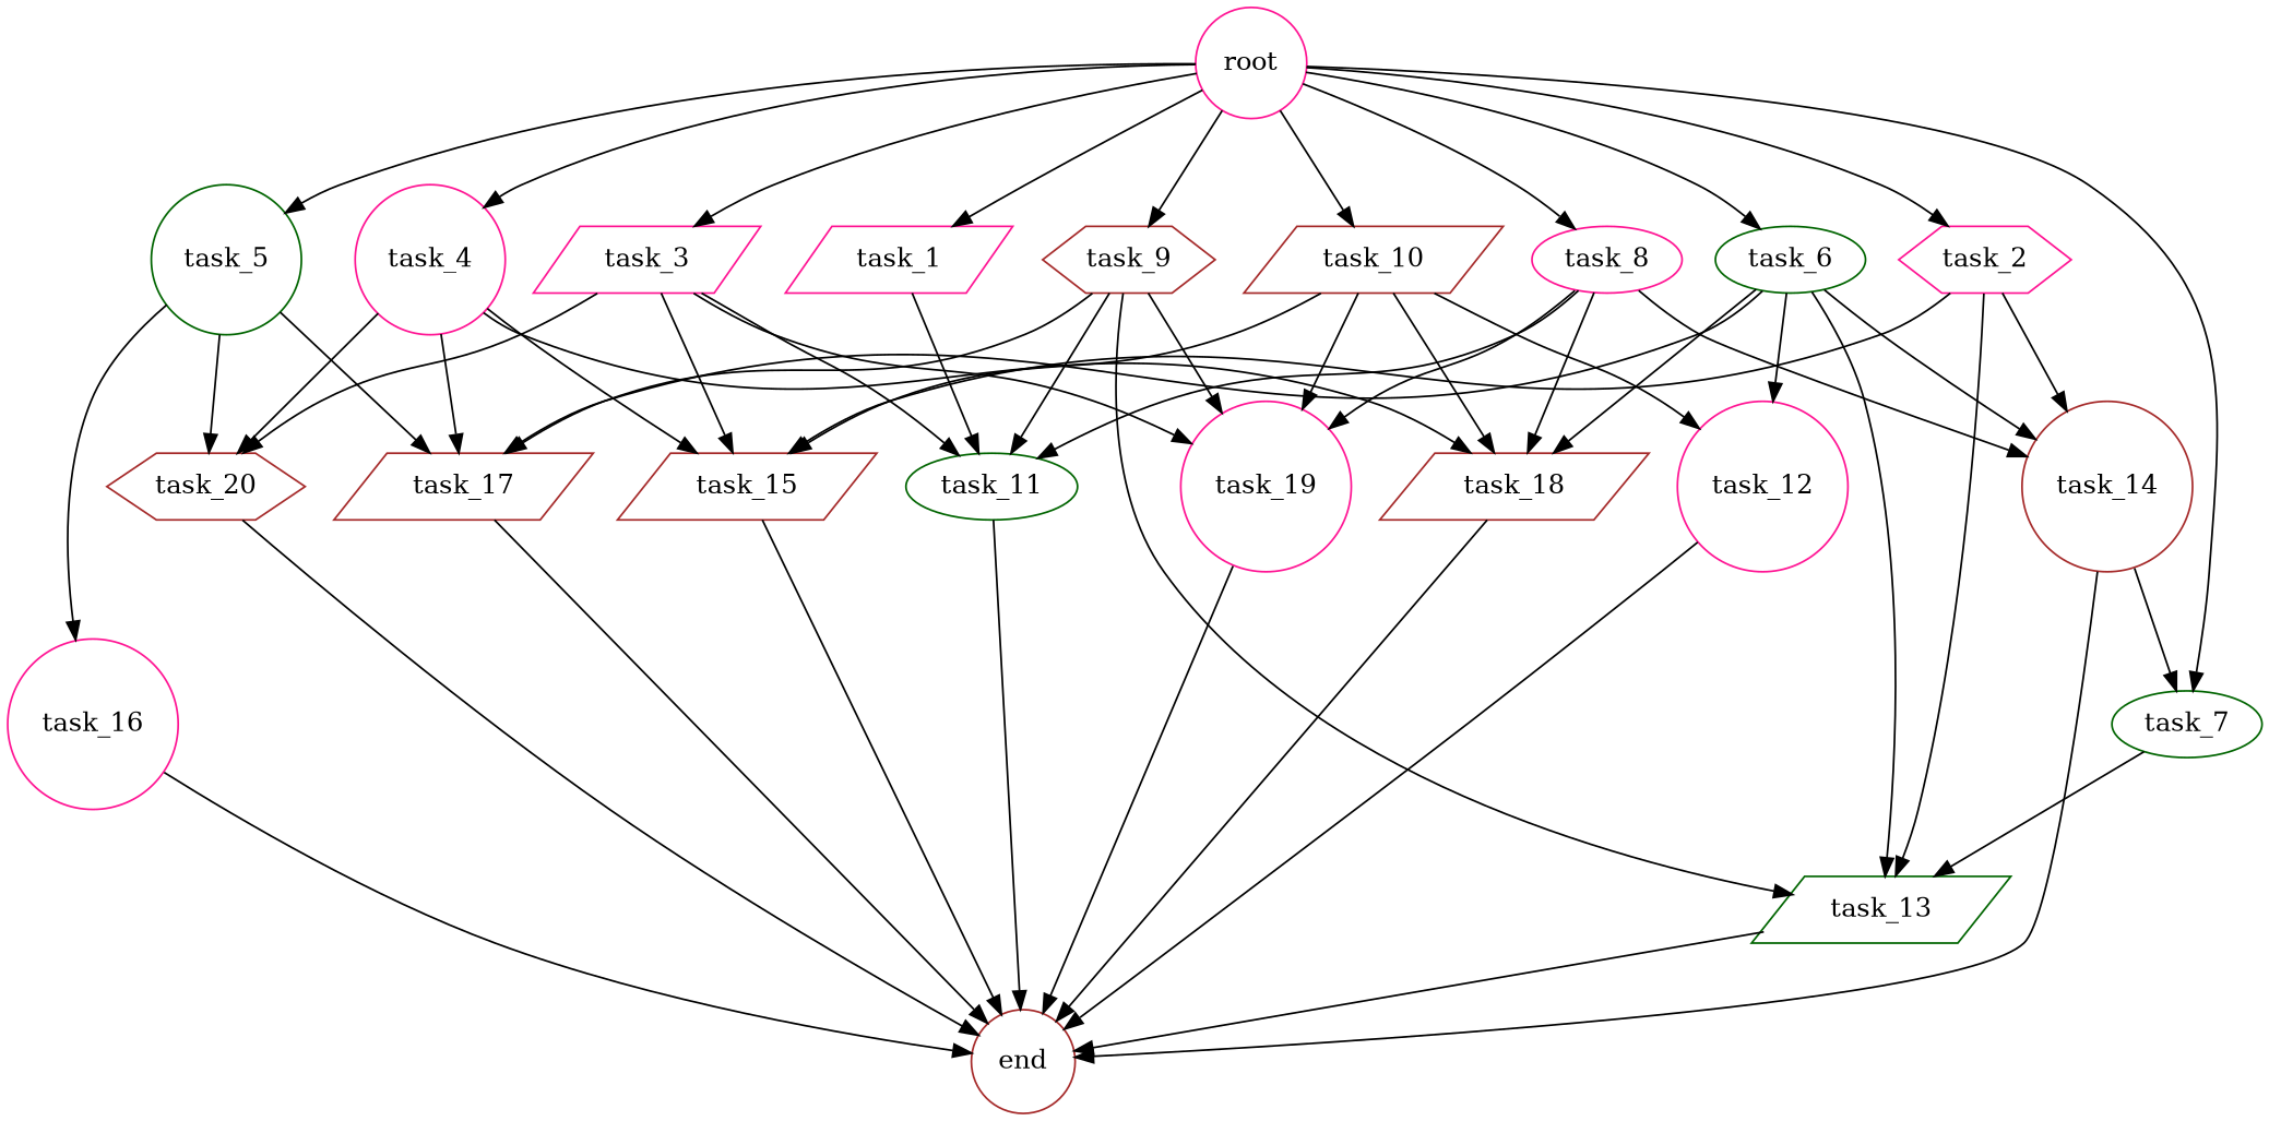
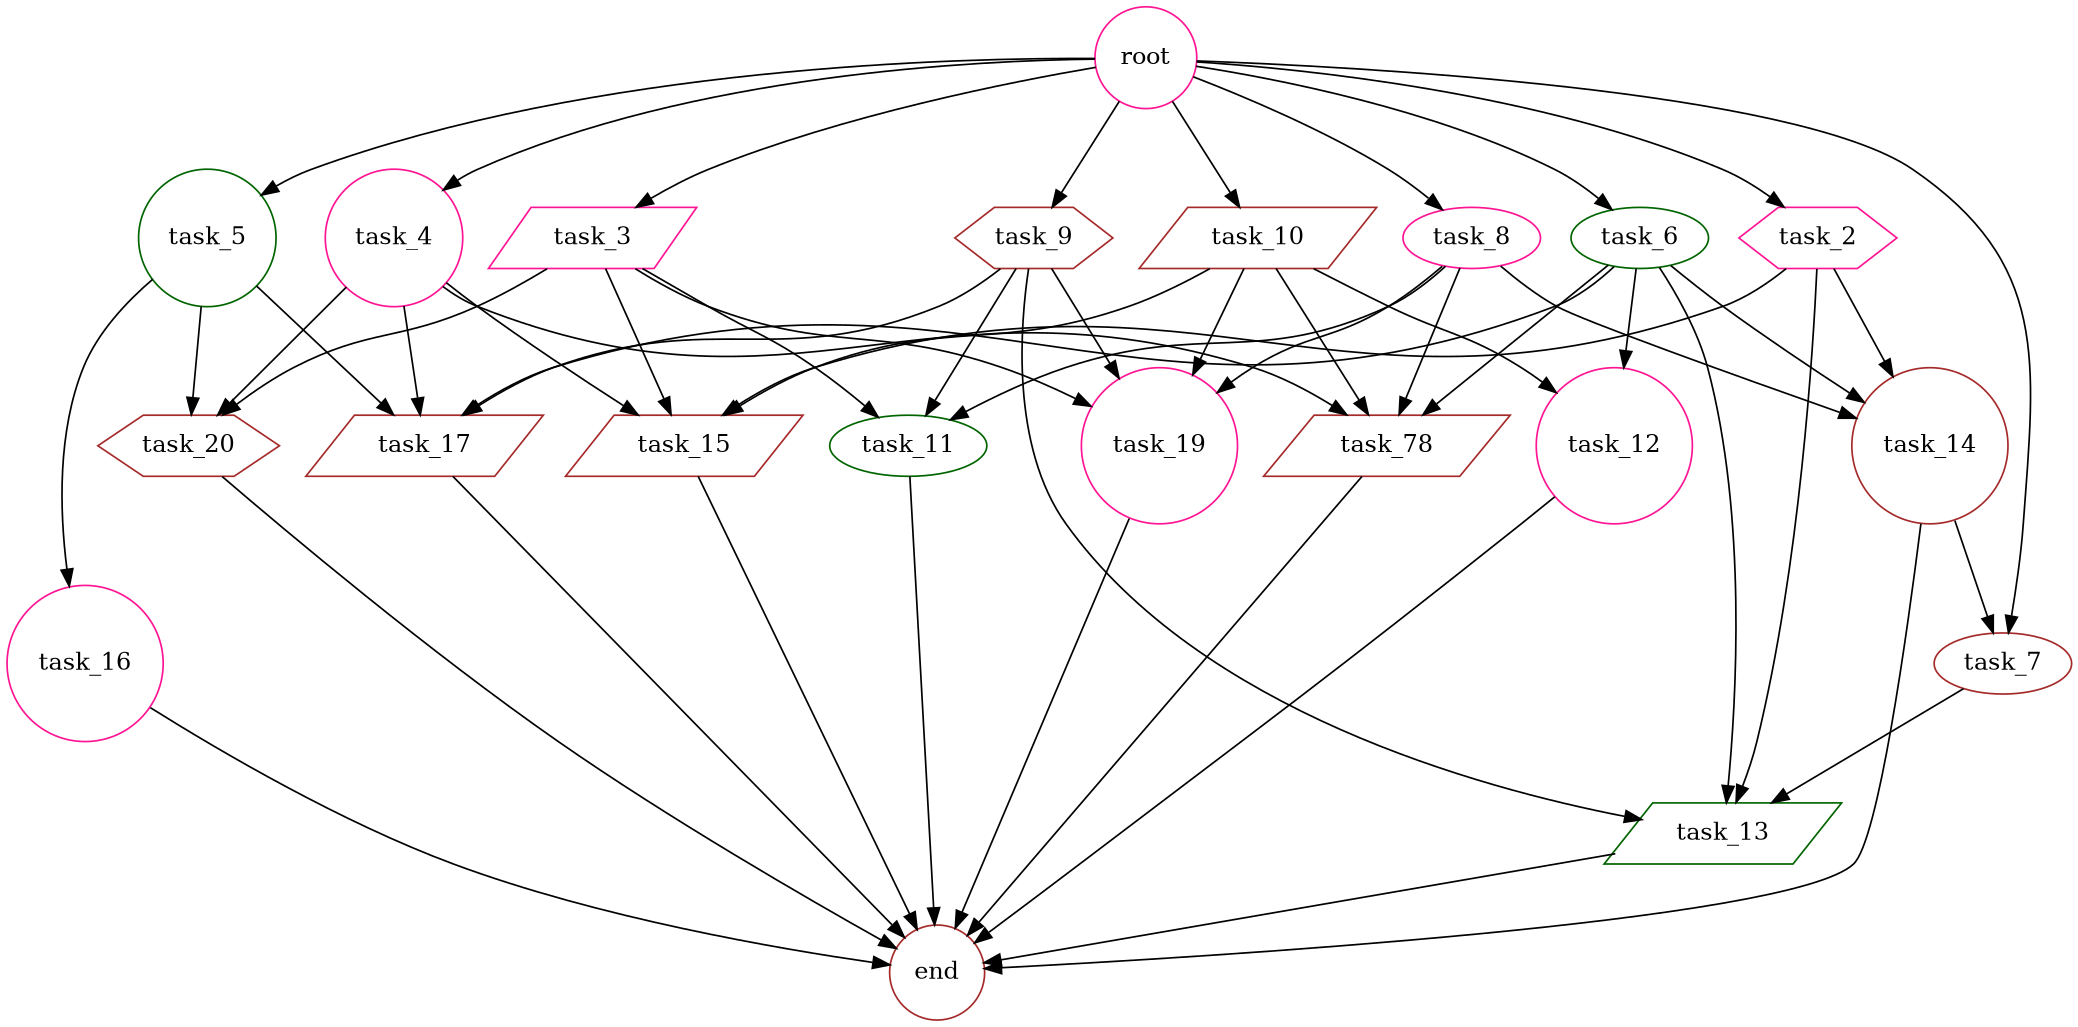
  digraph {
    node [color=deeppink shape=circle]
-   task_1 [shape=parallelogram]
    root
    task_2 [shape=hexagon]
    task_3 [shape=parallelogram]
    task_4
    task_5 [color=darkgreen]
    task_6 [color=darkgreen shape=ellipse]
-   task_7 [color=darkgreen shape=ellipse]
+   task_7 [color=brown shape=ellipse]
    task_8 [shape=ellipse]
    task_9 [color=brown shape=hexagon]
    task_10 [color=brown shape=parallelogram]
    task_11 [color=darkgreen shape=ellipse]
    task_13 [color=darkgreen shape=parallelogram]
    task_14 [color=brown]
    task_15 [color=brown shape=parallelogram]
    task_19
    task_20 [color=brown shape=hexagon]
    task_17 [color=brown shape=parallelogram]
-   task_18 [color=brown shape=parallelogram]
+   task_18 [color=brown shape=parallelogram label=task_78]
    task_16
    task_12
    end [color=brown]
-   task_1 -> task_11
-   root -> task_1
    root -> task_2
    root -> task_3
    root -> task_4
    root -> task_5
    root -> task_6
    root -> task_7
    root -> task_8
    root -> task_9
    root -> task_10
    task_2 -> task_13
    task_2 -> task_14
    task_2 -> task_15
    task_3 -> task_11
    task_3 -> task_15
    task_3 -> task_19
    task_3 -> task_20
    task_4 -> task_15
    task_4 -> task_20
    task_4 -> task_17
    task_4 -> task_18
    task_5 -> task_20
    task_5 -> task_17
    task_5 -> task_16
    task_6 -> task_13
    task_6 -> task_14
    task_6 -> task_17
    task_6 -> task_18
    task_6 -> task_12
    task_7 -> task_13
    task_8 -> task_11
    task_8 -> task_14
    task_8 -> task_19
    task_8 -> task_18
    task_9 -> task_11
    task_9 -> task_13
    task_9 -> task_19
    task_9 -> task_17
    task_10 -> task_15
    task_10 -> task_19
    task_10 -> task_18
    task_10 -> task_12
    task_11 -> end
    task_13 -> end
    task_14 -> task_7
    task_14 -> end
    task_15 -> end
    task_19 -> end
    task_20 -> end
    task_17 -> end
    task_18 -> end
    task_16 -> end
    task_12 -> end
  }
